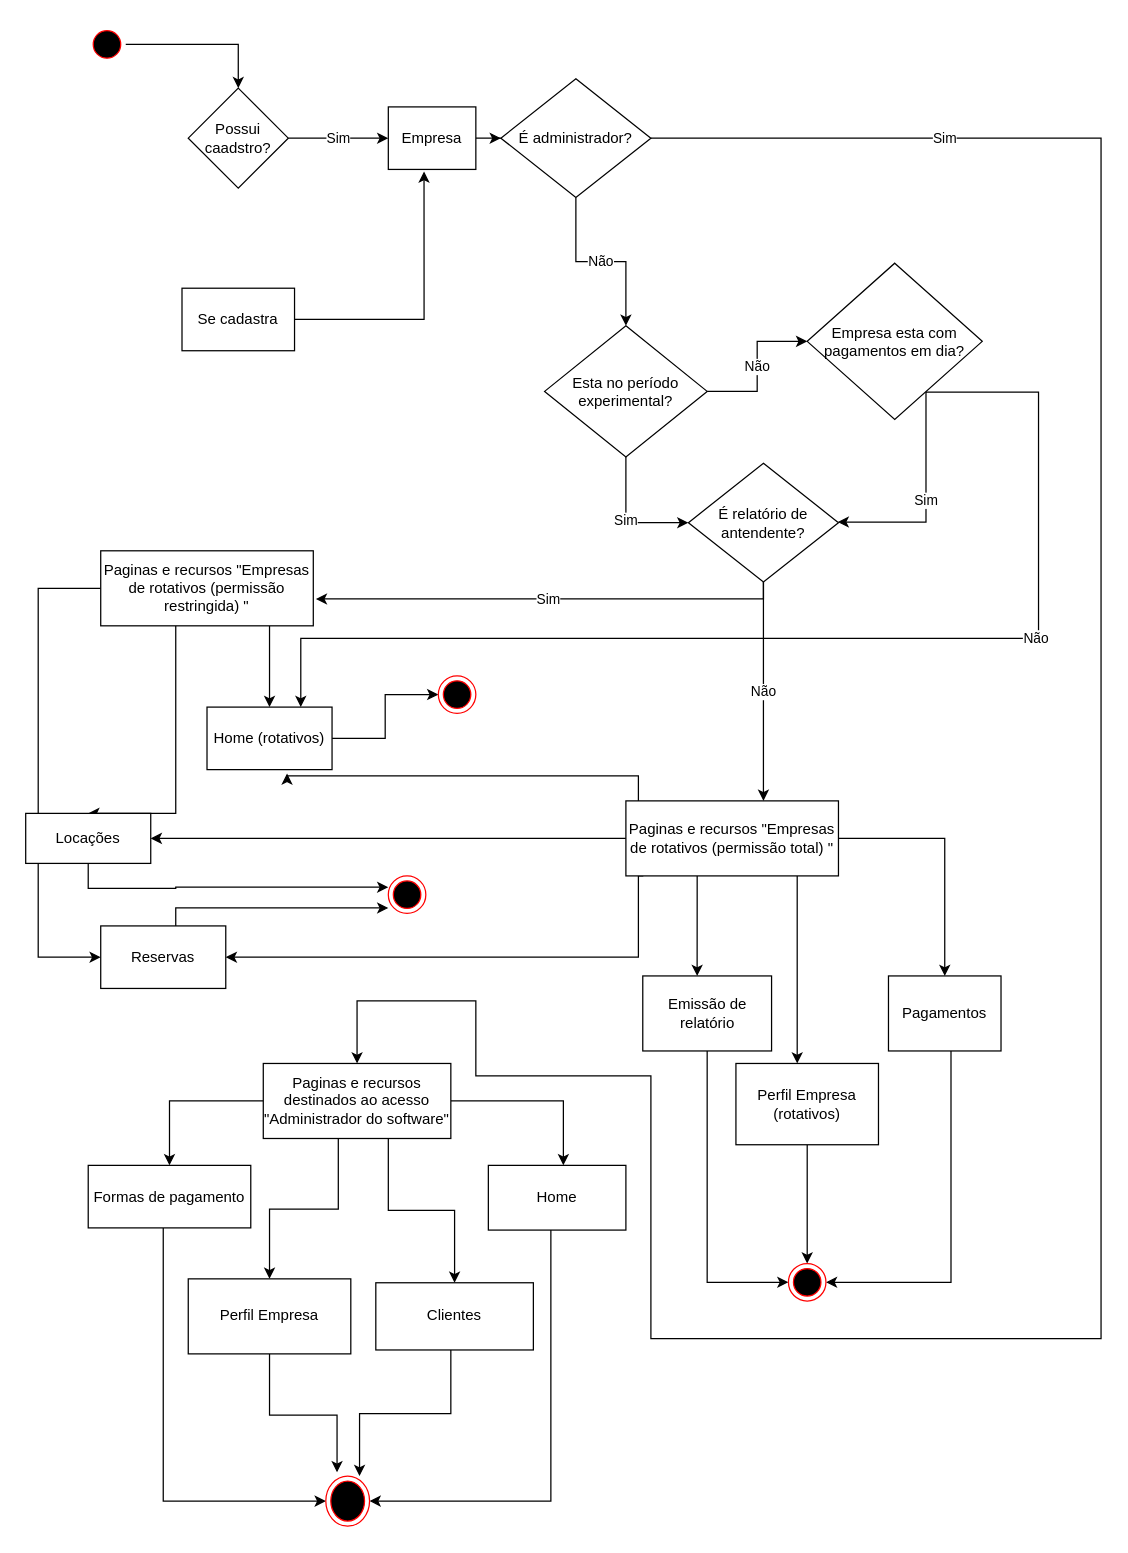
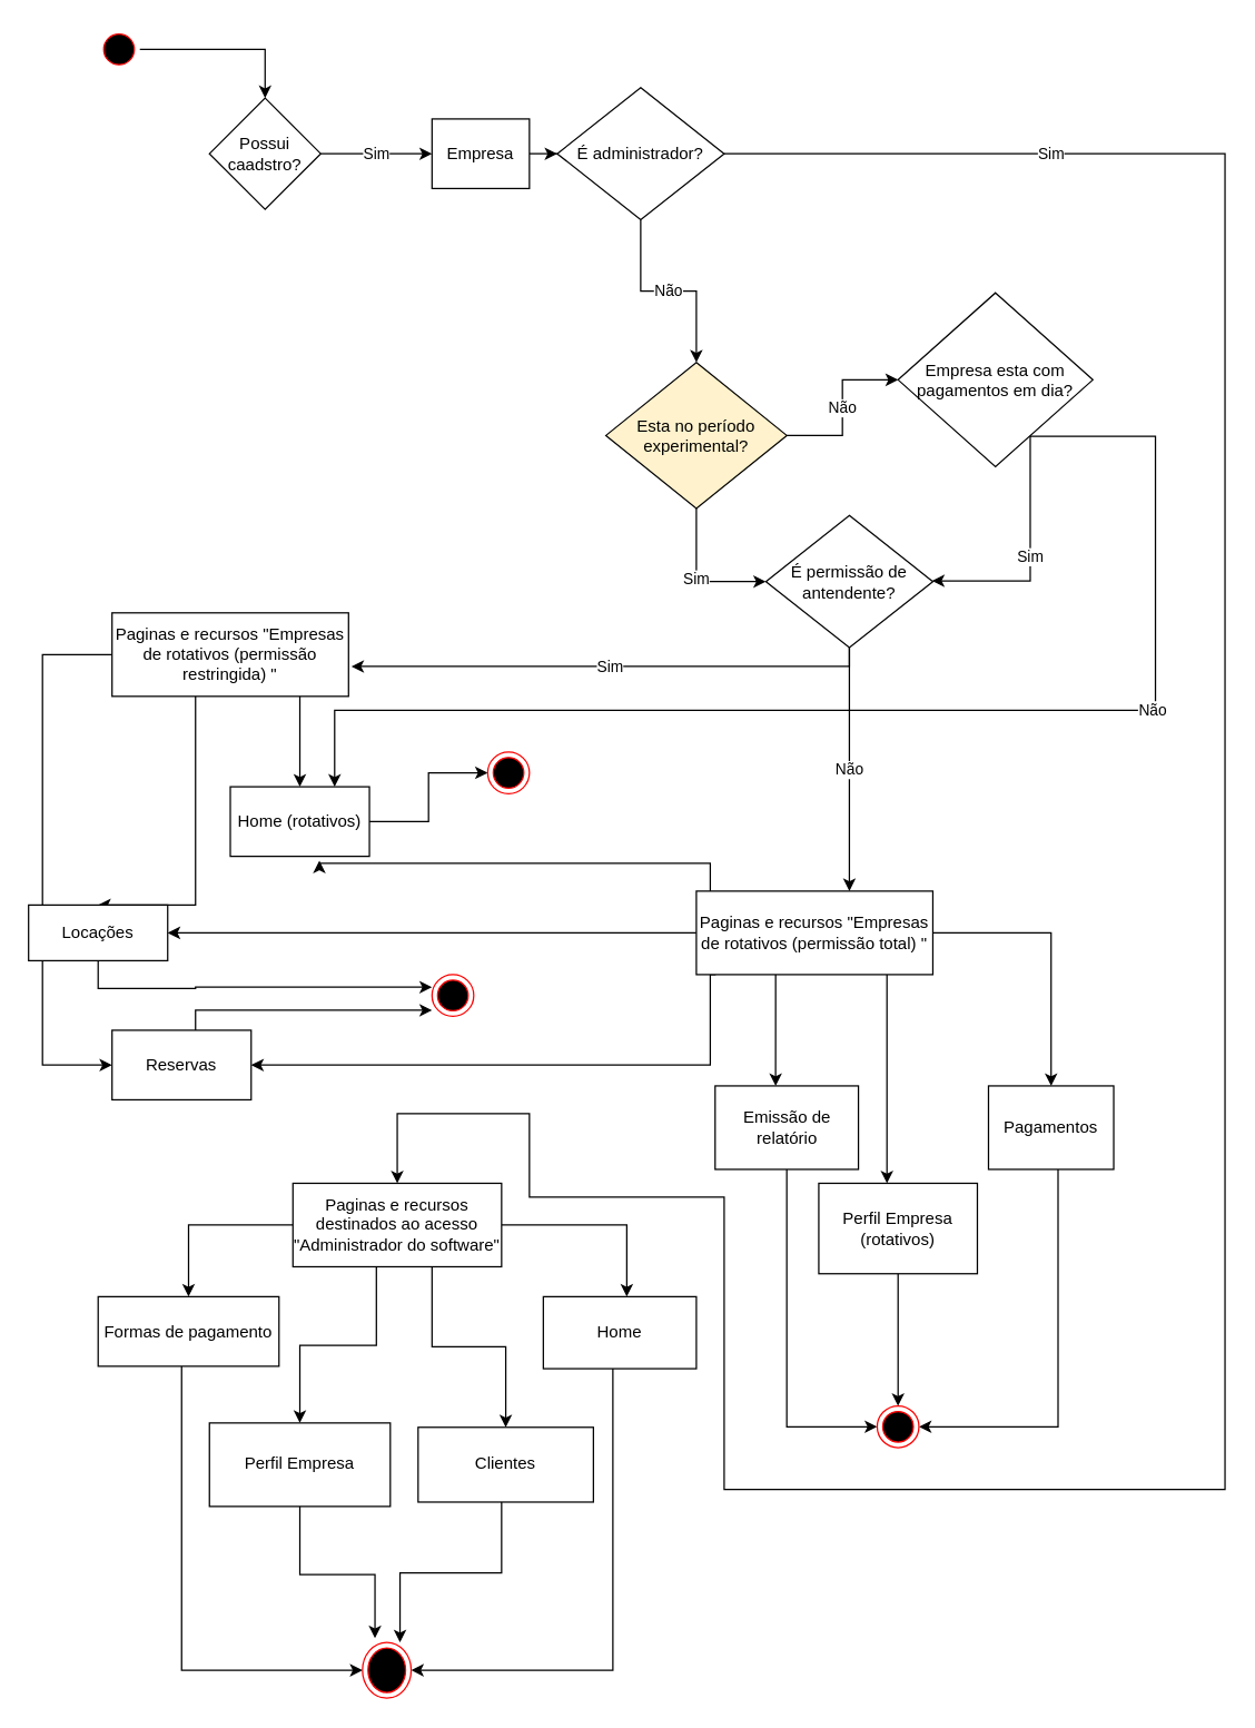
  <mxCell id="0" />
  <mxCell id="1" parent="0" />
- <mxCell id="2" style="edgeStyle=orthogonalEdgeStyle;rounded=0;orthogonalLoop=1;jettySize=auto;html=1;entryX=0.408;entryY=1.033;entryDx=0;entryDy=0;entryPerimeter=0;" parent="1" source="3" target="5" edge="1"><mxGeometry relative="1" as="geometry" /></mxCell>
- <mxCell id="3" value="Se cadastra" style="rounded=0;whiteSpace=wrap;html=1;" parent="1" vertex="1"><mxGeometry x="145" y="230" width="90" height="50" as="geometry" /></mxCell>
  <mxCell id="4" style="edgeStyle=orthogonalEdgeStyle;rounded=0;orthogonalLoop=1;jettySize=auto;html=1;entryX=0;entryY=0.5;entryDx=0;entryDy=0;" parent="1" source="5" target="10" edge="1"><mxGeometry relative="1" as="geometry" /></mxCell>
  <mxCell id="5" value="Empresa" style="rounded=0;whiteSpace=wrap;html=1;" parent="1" vertex="1"><mxGeometry x="310" y="85" width="70" height="50" as="geometry" /></mxCell>
  <mxCell id="6" value="Sim" style="edgeStyle=orthogonalEdgeStyle;rounded=0;orthogonalLoop=1;jettySize=auto;html=1;entryX=0;entryY=0.5;entryDx=0;entryDy=0;" parent="1" source="7" target="5" edge="1"><mxGeometry relative="1" as="geometry" /></mxCell>
  <mxCell id="7" value="Possui caadstro?" style="rhombus;whiteSpace=wrap;html=1;" parent="1" vertex="1"><mxGeometry x="150" y="70" width="80" height="80" as="geometry" /></mxCell>
  <mxCell id="8" value="Não" style="edgeStyle=orthogonalEdgeStyle;rounded=0;orthogonalLoop=1;jettySize=auto;html=1;entryX=0.5;entryY=0;entryDx=0;entryDy=0;" parent="1" source="10" target="18" edge="1"><mxGeometry relative="1" as="geometry" /></mxCell>
  <mxCell id="9" value="Sim" style="edgeStyle=orthogonalEdgeStyle;rounded=0;orthogonalLoop=1;jettySize=auto;html=1;entryX=0.5;entryY=0;entryDx=0;entryDy=0;" parent="1" source="10" target="15" edge="1"><mxGeometry x="-0.79" relative="1" as="geometry"><mxPoint x="310" y="800" as="targetPoint" /><Array as="points"><mxPoint x="880" y="110" /><mxPoint x="880" y="1070" /><mxPoint x="520" y="1070" /><mxPoint x="520" y="860" /><mxPoint x="380" y="860" /><mxPoint x="380" y="800" /><mxPoint x="285" y="800" /></Array><mxPoint as="offset" /></mxGeometry></mxCell>
  <mxCell id="10" value="É administrador?" style="rhombus;whiteSpace=wrap;html=1;" parent="1" vertex="1"><mxGeometry x="400" y="62.5" width="120" height="95" as="geometry" /></mxCell>
  <mxCell id="11" style="edgeStyle=orthogonalEdgeStyle;rounded=0;orthogonalLoop=1;jettySize=auto;html=1;" parent="1" source="15" target="41" edge="1"><mxGeometry relative="1" as="geometry" /></mxCell>
  <mxCell id="12" style="edgeStyle=orthogonalEdgeStyle;rounded=0;orthogonalLoop=1;jettySize=auto;html=1;" parent="1" source="15" target="47" edge="1"><mxGeometry relative="1" as="geometry"><Array as="points"><mxPoint x="450" y="880.5" /></Array></mxGeometry></mxCell>
  <mxCell id="13" style="edgeStyle=orthogonalEdgeStyle;rounded=0;orthogonalLoop=1;jettySize=auto;html=1;entryX=0.5;entryY=0;entryDx=0;entryDy=0;" parent="1" source="15" target="43" edge="1"><mxGeometry relative="1" as="geometry"><Array as="points"><mxPoint x="270" y="966.5" /><mxPoint x="215" y="966.5" /></Array></mxGeometry></mxCell>
  <mxCell id="14" style="edgeStyle=orthogonalEdgeStyle;rounded=0;orthogonalLoop=1;jettySize=auto;html=1;entryX=0.5;entryY=0;entryDx=0;entryDy=0;" parent="1" source="15" target="39" edge="1"><mxGeometry relative="1" as="geometry"><Array as="points"><mxPoint x="310" y="967.5" /><mxPoint x="363" y="967.5" /></Array></mxGeometry></mxCell>
  <mxCell id="15" value="Paginas e recursos destinados ao acesso &quot;Administrador do software&quot;" style="rounded=0;whiteSpace=wrap;html=1;" parent="1" vertex="1"><mxGeometry x="210" y="850" width="150" height="60" as="geometry" /></mxCell>
  <mxCell id="16" value="Não" style="edgeStyle=orthogonalEdgeStyle;rounded=0;orthogonalLoop=1;jettySize=auto;html=1;" parent="1" source="18" target="24" edge="1"><mxGeometry relative="1" as="geometry" /></mxCell>
  <mxCell id="17" value="Sim" style="edgeStyle=orthogonalEdgeStyle;rounded=0;orthogonalLoop=1;jettySize=auto;html=1;entryX=0;entryY=0.5;entryDx=0;entryDy=0;" parent="1" source="18" target="21" edge="1"><mxGeometry relative="1" as="geometry" /></mxCell>
- <mxCell id="18" value="Esta no período experimental?" style="rhombus;whiteSpace=wrap;html=1;" parent="1" vertex="1"><mxGeometry x="435" y="260" width="130" height="105" as="geometry" /></mxCell>
+ <mxCell id="18" value="Esta no período experimental?" style="rhombus;whiteSpace=wrap;html=1;fillColor=#fff2cc;" parent="1" vertex="1"><mxGeometry x="435" y="260" width="130" height="105" as="geometry" /></mxCell>
  <mxCell id="19" value="Sim" style="edgeStyle=orthogonalEdgeStyle;rounded=0;orthogonalLoop=1;jettySize=auto;html=1;entryX=1.012;entryY=0.642;entryDx=0;entryDy=0;entryPerimeter=0;" parent="1" source="21" target="30" edge="1"><mxGeometry relative="1" as="geometry"><Array as="points"><mxPoint x="610" y="479" /></Array></mxGeometry></mxCell>
  <mxCell id="20" value="Não" style="edgeStyle=orthogonalEdgeStyle;rounded=0;orthogonalLoop=1;jettySize=auto;html=1;entryX=0.647;entryY=0;entryDx=0;entryDy=0;entryPerimeter=0;" parent="1" source="21" target="37" edge="1"><mxGeometry relative="1" as="geometry" /></mxCell>
- <mxCell id="21" value="É relatório de antendente?" style="rhombus;whiteSpace=wrap;html=1;" parent="1" vertex="1"><mxGeometry x="550" y="370" width="120" height="95" as="geometry" /></mxCell>
+ <mxCell id="21" value="É permissão de antendente?" style="rhombus;whiteSpace=wrap;html=1;" parent="1" vertex="1"><mxGeometry x="550" y="370" width="120" height="95" as="geometry" /></mxCell>
  <mxCell id="22" value="Sim" style="edgeStyle=orthogonalEdgeStyle;rounded=0;orthogonalLoop=1;jettySize=auto;html=1;" parent="1" source="24" target="21" edge="1"><mxGeometry relative="1" as="geometry"><Array as="points"><mxPoint x="740" y="417" /></Array></mxGeometry></mxCell>
  <mxCell id="23" value="Não" style="edgeStyle=orthogonalEdgeStyle;rounded=0;orthogonalLoop=1;jettySize=auto;html=1;entryX=0.75;entryY=0;entryDx=0;entryDy=0;" parent="1" source="24" target="26" edge="1"><mxGeometry x="-0.378" relative="1" as="geometry"><mxPoint x="250" y="520" as="targetPoint" /><Array as="points"><mxPoint x="830" y="313" /><mxPoint x="830" y="510" /><mxPoint x="240" y="510" /></Array><mxPoint x="1" as="offset" /></mxGeometry></mxCell>
  <mxCell id="24" value="Empresa esta com pagamentos em dia?" style="rhombus;whiteSpace=wrap;html=1;" parent="1" vertex="1"><mxGeometry x="645" y="210" width="140" height="125" as="geometry" /></mxCell>
  <mxCell id="25" style="edgeStyle=orthogonalEdgeStyle;rounded=0;orthogonalLoop=1;jettySize=auto;html=1;entryX=0;entryY=0.5;entryDx=0;entryDy=0;" parent="1" source="26" target="58" edge="1"><mxGeometry relative="1" as="geometry" /></mxCell>
  <mxCell id="26" value="Home (rotativos)" style="rounded=0;whiteSpace=wrap;html=1;" parent="1" vertex="1"><mxGeometry x="165" y="565" width="100" height="50" as="geometry" /></mxCell>
  <mxCell id="27" style="edgeStyle=orthogonalEdgeStyle;rounded=0;orthogonalLoop=1;jettySize=auto;html=1;entryX=0.5;entryY=0;entryDx=0;entryDy=0;" parent="1" source="30" target="26" edge="1"><mxGeometry relative="1" as="geometry"><Array as="points"><mxPoint x="215" y="520" /><mxPoint x="215" y="520" /></Array></mxGeometry></mxCell>
  <mxCell id="28" style="edgeStyle=orthogonalEdgeStyle;rounded=0;orthogonalLoop=1;jettySize=auto;html=1;entryX=0.5;entryY=0;entryDx=0;entryDy=0;" parent="1" source="30" target="49" edge="1"><mxGeometry relative="1" as="geometry"><Array as="points"><mxPoint x="140" y="540" /><mxPoint x="140" y="540" /></Array></mxGeometry></mxCell>
  <mxCell id="29" style="edgeStyle=orthogonalEdgeStyle;rounded=0;orthogonalLoop=1;jettySize=auto;html=1;entryX=0;entryY=0.5;entryDx=0;entryDy=0;" parent="1" source="30" target="51" edge="1"><mxGeometry relative="1" as="geometry"><mxPoint x="30" y="520" as="targetPoint" /><Array as="points"><mxPoint x="30" y="470" /><mxPoint x="30" y="765" /></Array></mxGeometry></mxCell>
  <mxCell id="30" value="Paginas e recursos &quot;Empresas de rotativos (permissão restringida) &quot;" style="rounded=0;whiteSpace=wrap;html=1;" parent="1" vertex="1"><mxGeometry x="80" y="440" width="170" height="60" as="geometry" /></mxCell>
  <mxCell id="31" style="edgeStyle=orthogonalEdgeStyle;rounded=0;orthogonalLoop=1;jettySize=auto;html=1;entryX=1;entryY=0.5;entryDx=0;entryDy=0;" parent="1" source="37" target="49" edge="1"><mxGeometry relative="1" as="geometry" /></mxCell>
  <mxCell id="32" style="edgeStyle=orthogonalEdgeStyle;rounded=0;orthogonalLoop=1;jettySize=auto;html=1;entryX=1;entryY=0.5;entryDx=0;entryDy=0;exitX=0.082;exitY=1;exitDx=0;exitDy=0;exitPerimeter=0;" parent="1" source="37" target="51" edge="1"><mxGeometry relative="1" as="geometry"><Array as="points"><mxPoint x="510" y="700" /><mxPoint x="510" y="765" /></Array></mxGeometry></mxCell>
  <mxCell id="33" value="" style="edgeStyle=orthogonalEdgeStyle;rounded=0;orthogonalLoop=1;jettySize=auto;html=1;" parent="1" source="37" target="53" edge="1"><mxGeometry relative="1" as="geometry" /></mxCell>
  <mxCell id="34" style="edgeStyle=orthogonalEdgeStyle;rounded=0;orthogonalLoop=1;jettySize=auto;html=1;entryX=0.64;entryY=1.06;entryDx=0;entryDy=0;entryPerimeter=0;" parent="1" source="37" target="26" edge="1"><mxGeometry relative="1" as="geometry"><Array as="points"><mxPoint x="510" y="620" /><mxPoint x="229" y="620" /></Array></mxGeometry></mxCell>
  <mxCell id="35" style="edgeStyle=orthogonalEdgeStyle;rounded=0;orthogonalLoop=1;jettySize=auto;html=1;entryX=0.422;entryY=0;entryDx=0;entryDy=0;entryPerimeter=0;" parent="1" source="37" target="56" edge="1"><mxGeometry relative="1" as="geometry"><Array as="points"><mxPoint x="557" y="720" /><mxPoint x="557" y="720" /></Array></mxGeometry></mxCell>
  <mxCell id="36" style="edgeStyle=orthogonalEdgeStyle;rounded=0;orthogonalLoop=1;jettySize=auto;html=1;" parent="1" source="37" target="45" edge="1"><mxGeometry relative="1" as="geometry"><Array as="points"><mxPoint x="637" y="740" /><mxPoint x="637" y="740" /></Array></mxGeometry></mxCell>
  <mxCell id="37" value="Paginas e recursos &quot;Empresas de rotativos (permissão total) &quot;" style="rounded=0;whiteSpace=wrap;html=1;" parent="1" vertex="1"><mxGeometry x="500" y="640" width="170" height="60" as="geometry" /></mxCell>
  <mxCell id="38" style="edgeStyle=orthogonalEdgeStyle;rounded=0;orthogonalLoop=1;jettySize=auto;html=1;entryX=0.771;entryY=0;entryDx=0;entryDy=0;entryPerimeter=0;" parent="1" source="39" target="59" edge="1"><mxGeometry relative="1" as="geometry"><Array as="points"><mxPoint x="360" y="1130" /><mxPoint x="287" y="1130" /></Array></mxGeometry></mxCell>
  <mxCell id="39" value="Clientes" style="rounded=0;whiteSpace=wrap;html=1;" parent="1" vertex="1"><mxGeometry x="300" y="1025.38" width="126" height="53.75" as="geometry" /></mxCell>
  <mxCell id="40" style="edgeStyle=orthogonalEdgeStyle;rounded=0;orthogonalLoop=1;jettySize=auto;html=1;entryX=0;entryY=0.5;entryDx=0;entryDy=0;" parent="1" source="41" target="59" edge="1"><mxGeometry relative="1" as="geometry"><Array as="points"><mxPoint x="130" y="1200" /></Array></mxGeometry></mxCell>
  <mxCell id="41" value="Formas de pagamento" style="rounded=0;whiteSpace=wrap;html=1;" parent="1" vertex="1"><mxGeometry x="70" y="931.5" width="130" height="50" as="geometry" /></mxCell>
  <mxCell id="42" style="edgeStyle=orthogonalEdgeStyle;rounded=0;orthogonalLoop=1;jettySize=auto;html=1;entryX=0.257;entryY=-0.075;entryDx=0;entryDy=0;entryPerimeter=0;" parent="1" source="43" target="59" edge="1"><mxGeometry relative="1" as="geometry" /></mxCell>
  <mxCell id="43" value="Perfil Empresa" style="rounded=0;whiteSpace=wrap;html=1;" parent="1" vertex="1"><mxGeometry x="150" y="1022.26" width="130" height="60" as="geometry" /></mxCell>
  <mxCell id="44" style="edgeStyle=orthogonalEdgeStyle;rounded=0;orthogonalLoop=1;jettySize=auto;html=1;entryX=0.5;entryY=0;entryDx=0;entryDy=0;" parent="1" source="45" target="60" edge="1"><mxGeometry relative="1" as="geometry" /></mxCell>
  <mxCell id="45" value="Perfil Empresa (rotativos)" style="rounded=0;whiteSpace=wrap;html=1;" parent="1" vertex="1"><mxGeometry x="588" y="850" width="114" height="65" as="geometry" /></mxCell>
  <mxCell id="46" style="edgeStyle=orthogonalEdgeStyle;rounded=0;orthogonalLoop=1;jettySize=auto;html=1;entryX=1;entryY=0.5;entryDx=0;entryDy=0;" parent="1" source="47" target="59" edge="1"><mxGeometry relative="1" as="geometry"><Array as="points"><mxPoint x="440" y="1200" /></Array></mxGeometry></mxCell>
  <mxCell id="47" value="Home" style="rounded=0;whiteSpace=wrap;html=1;" parent="1" vertex="1"><mxGeometry x="390" y="931.5" width="110" height="51.75" as="geometry" /></mxCell>
  <mxCell id="48" style="edgeStyle=orthogonalEdgeStyle;rounded=0;orthogonalLoop=1;jettySize=auto;html=1;entryX=0;entryY=0.3;entryDx=0;entryDy=0;entryPerimeter=0;" parent="1" source="49" target="57" edge="1"><mxGeometry relative="1" as="geometry"><Array as="points"><mxPoint x="140" y="710" /></Array></mxGeometry></mxCell>
  <mxCell id="49" value="Locações" style="rounded=0;whiteSpace=wrap;html=1;" parent="1" vertex="1"><mxGeometry x="20" y="650" width="100" height="40" as="geometry" /></mxCell>
  <mxCell id="50" style="edgeStyle=orthogonalEdgeStyle;rounded=0;orthogonalLoop=1;jettySize=auto;html=1;entryX=0;entryY=0.854;entryDx=0;entryDy=0;entryPerimeter=0;" parent="1" source="51" target="57" edge="1"><mxGeometry relative="1" as="geometry"><Array as="points"><mxPoint x="140" y="726" /></Array></mxGeometry></mxCell>
  <mxCell id="51" value="Reservas" style="rounded=0;whiteSpace=wrap;html=1;" parent="1" vertex="1"><mxGeometry x="80" y="740" width="100" height="50" as="geometry" /></mxCell>
  <mxCell id="52" style="edgeStyle=orthogonalEdgeStyle;rounded=0;orthogonalLoop=1;jettySize=auto;html=1;entryX=1;entryY=0.5;entryDx=0;entryDy=0;" parent="1" source="53" target="60" edge="1"><mxGeometry relative="1" as="geometry"><Array as="points"><mxPoint x="760" y="1025" /></Array></mxGeometry></mxCell>
  <mxCell id="53" value="Pagamentos" style="rounded=0;whiteSpace=wrap;html=1;" parent="1" vertex="1"><mxGeometry x="710" y="780" width="90" height="60" as="geometry" /></mxCell>
  <mxCell id="54" style="edgeStyle=orthogonalEdgeStyle;rounded=0;orthogonalLoop=1;jettySize=auto;html=1;exitX=0.5;exitY=1;exitDx=0;exitDy=0;" parent="1" source="39" target="39" edge="1"><mxGeometry relative="1" as="geometry" /></mxCell>
  <mxCell id="55" style="edgeStyle=orthogonalEdgeStyle;rounded=0;orthogonalLoop=1;jettySize=auto;html=1;entryX=0;entryY=0.5;entryDx=0;entryDy=0;" parent="1" source="56" target="60" edge="1"><mxGeometry relative="1" as="geometry"><Array as="points"><mxPoint x="565" y="1025" /></Array></mxGeometry></mxCell>
  <mxCell id="56" value="Emissão de relatório" style="rounded=0;whiteSpace=wrap;html=1;" parent="1" vertex="1"><mxGeometry x="513.5" y="780" width="103" height="60" as="geometry" /></mxCell>
  <mxCell id="57" value="" style="ellipse;html=1;shape=endState;fillColor=#000000;strokeColor=#ff0000;" parent="1" vertex="1"><mxGeometry x="310" y="700" width="30" height="30" as="geometry" /></mxCell>
  <mxCell id="58" value="" style="ellipse;html=1;shape=endState;fillColor=#000000;strokeColor=#ff0000;" parent="1" vertex="1"><mxGeometry x="350" y="540" width="30" height="30" as="geometry" /></mxCell>
  <mxCell id="59" value="" style="ellipse;html=1;shape=endState;fillColor=#000000;strokeColor=#ff0000;" parent="1" vertex="1"><mxGeometry x="260" y="1180" width="35" height="40" as="geometry" /></mxCell>
  <mxCell id="60" value="" style="ellipse;html=1;shape=endState;fillColor=#000000;strokeColor=#ff0000;" parent="1" vertex="1"><mxGeometry x="630" y="1010" width="30" height="30" as="geometry" /></mxCell>
  <mxCell id="61" style="edgeStyle=orthogonalEdgeStyle;rounded=0;orthogonalLoop=1;jettySize=auto;html=1;entryX=0.5;entryY=0;entryDx=0;entryDy=0;" edge="1" parent="1" source="62" target="7"><mxGeometry relative="1" as="geometry" /></mxCell>
  <mxCell id="62" value="" style="ellipse;html=1;shape=startState;fillColor=#000000;strokeColor=#ff0000;" vertex="1" parent="1"><mxGeometry x="70" y="20" width="30" height="30" as="geometry" /></mxCell>
